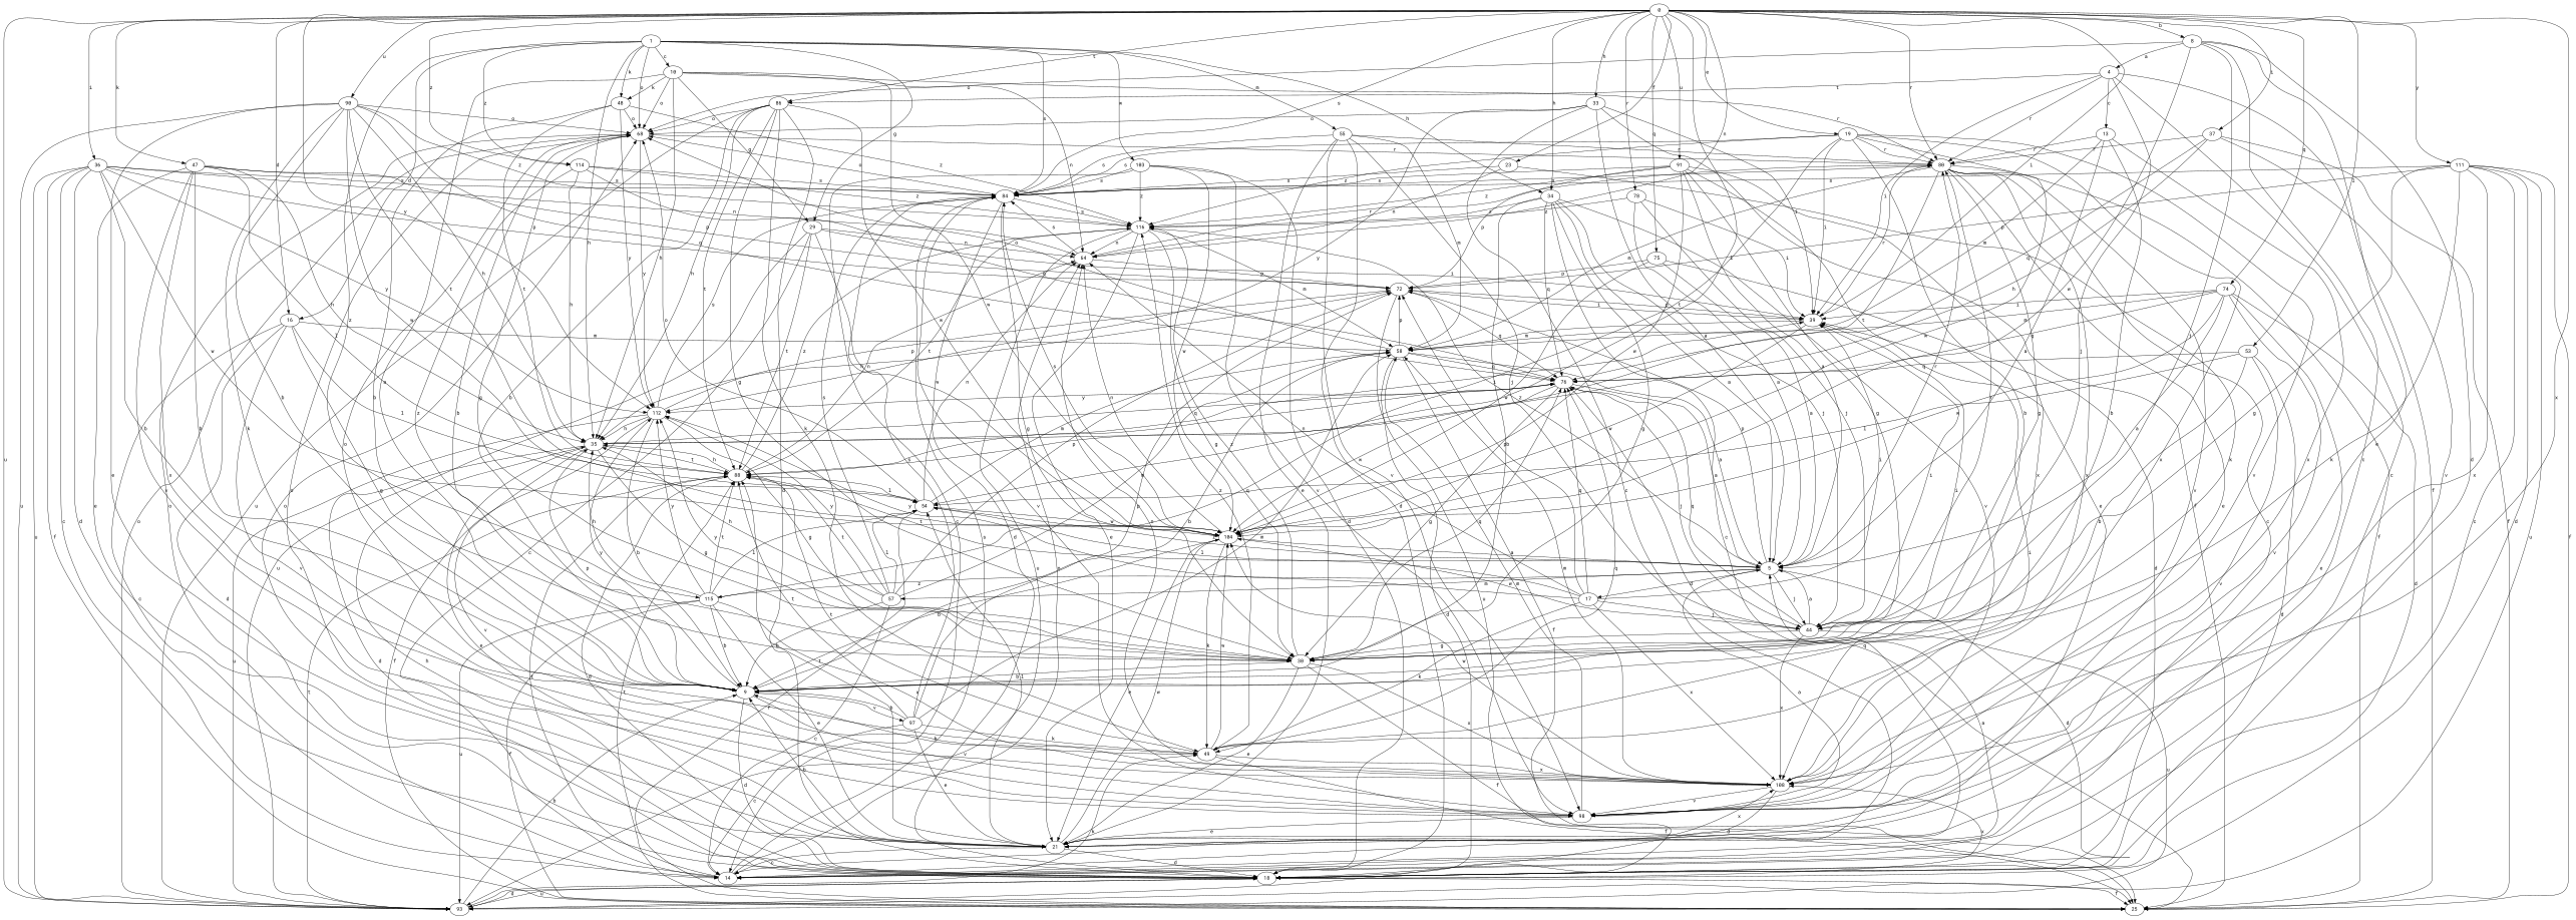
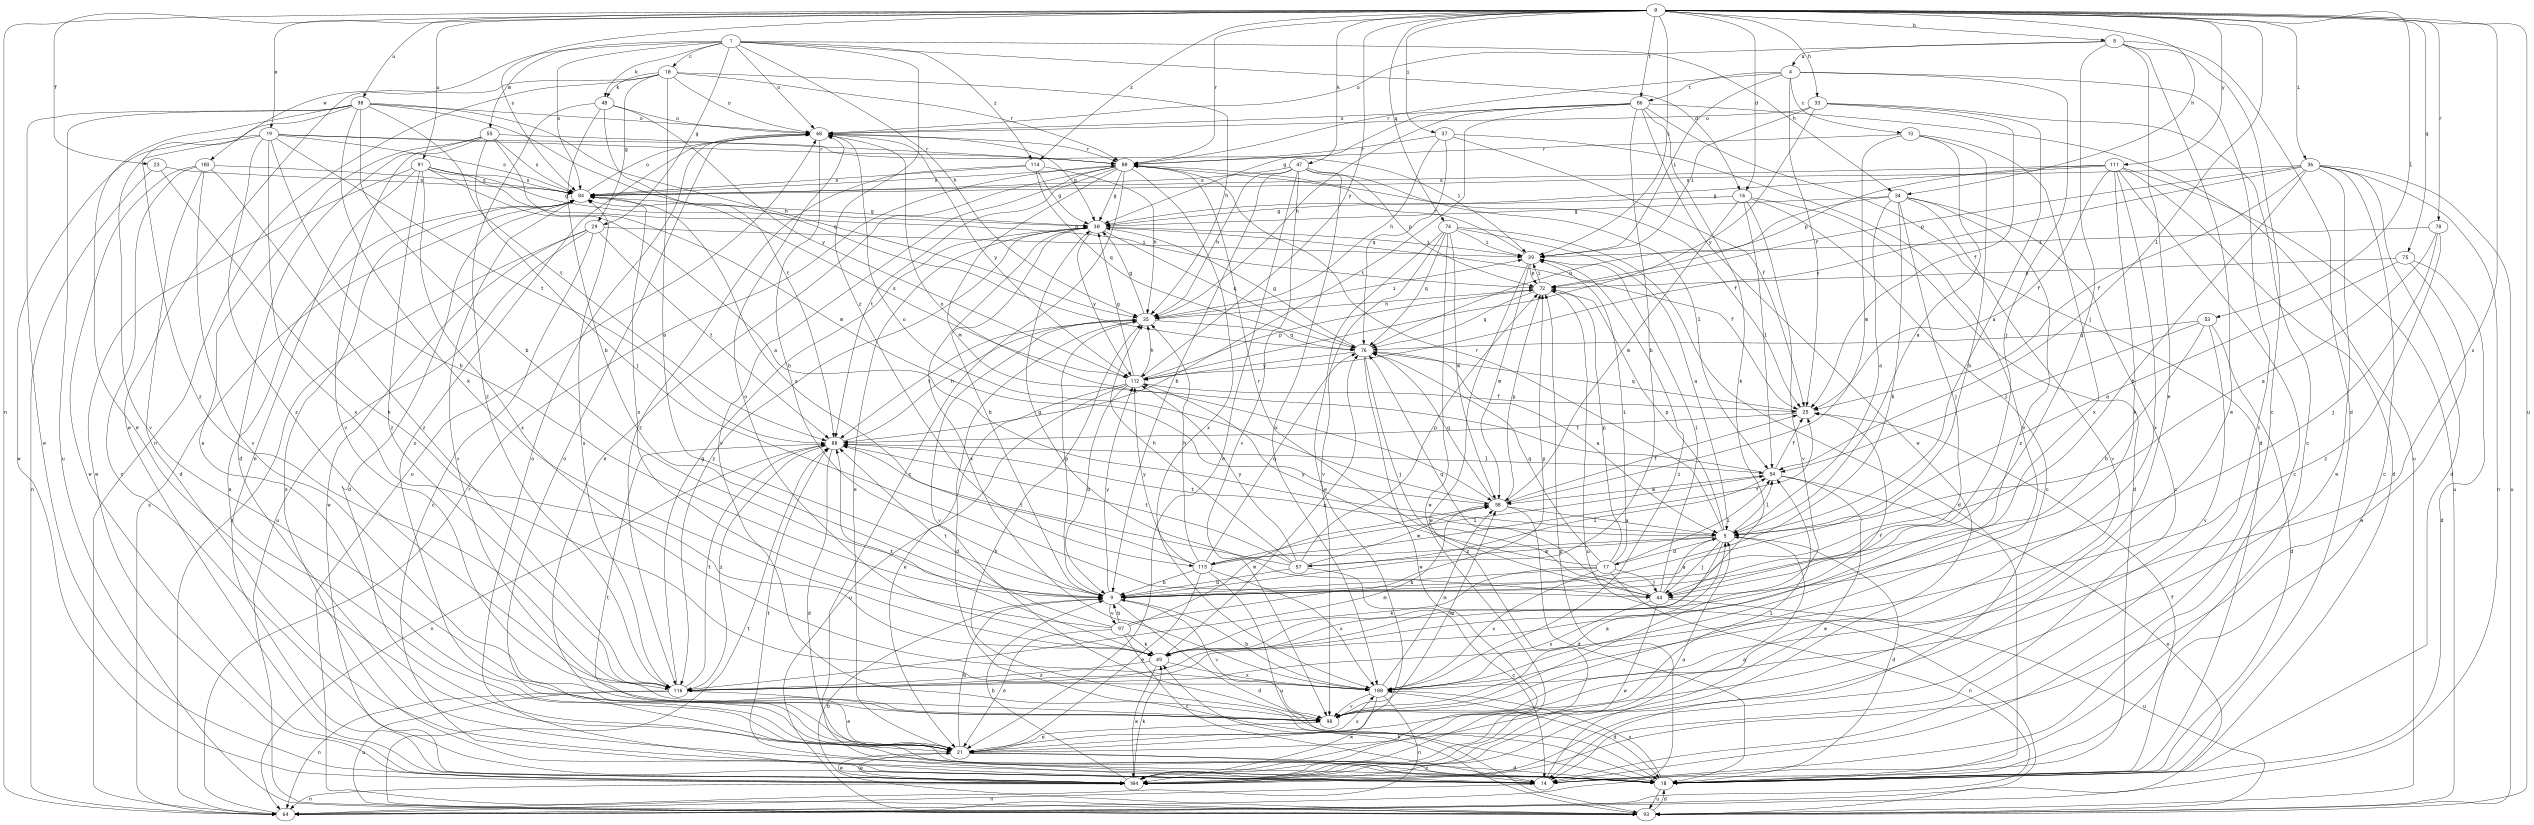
  strict digraph {
    fontname="Roboto Mono"
    node [fontname="Roboto Mono"]
    edge [fontname="Roboto Mono"]
    0
    8
    16
    19
    23
    33
    34
    36
    37
    39
    47
    53
    54
    64
    74
    75
    78
    80
    84
    86
    90
    91
    93
    108
    111
    112
    114
    68
    4
    14
    44
    18
    21
    104
    98
    58
    30
    88
    116
    9
    49
    25
    5
    76
    72
    35
    1
    10
    29
    48
    55
    103
    115
    13
    17
    57
    97
    0 -> 8 [label=b]
    0 -> 16 [label=d]
    0 -> 19 [label=e]
    0 -> 23 [label=f]
    0 -> 33 [label=h]
    0 -> 34 [label=h]
    0 -> 36 [label=i]
    0 -> 37 [label=i]
    0 -> 39 [label=i]
    0 -> 47 [label=k]
    0 -> 53 [label=l]
    0 -> 54 [label=l]
    0 -> 64 [label=n]
    0 -> 74 [label=q]
    0 -> 75 [label=q]
    0 -> 78 [label=r]
    0 -> 80 [label=r]
    0 -> 84 [label=s]
    0 -> 86 [label=t]
    0 -> 90 [label=u]
    0 -> 91 [label=u]
    0 -> 93 [label=u]
    0 -> 108 [label=x]
    0 -> 111 [label=y]
    0 -> 112 [label=y]
    0 -> 114 [label=z]
    8 -> 68 [label=o]
    8 -> 4 [label=a]
    8 -> 14 [label=c]
    8 -> 44 [label=j]
    8 -> 18 [label=d]
    8 -> 21 [label=e]
    8 -> 104 [label=w]
    16 -> 54 [label=l]
    16 -> 14 [label=c]
    16 -> 18 [label=d]
    16 -> 98 [label=v]
    16 -> 58 [label=m]
    16 -> 30 [label=g]
    19 -> 39 [label=i]
    19 -> 80 [label=r]
    19 -> 84 [label=s]
    19 -> 108 [label=x]
    19 -> 104 [label=w]
    19 -> 98 [label=v]
    19 -> 88 [label=t]
    19 -> 116 [label=z]
    19 -> 9 [label=b]
    23 -> 64 [label=n]
    23 -> 84 [label=s]
    23 -> 49 [label=k]
    33 -> 39 [label=i]
    33 -> 112 [label=y]
    33 -> 68 [label=o]
    33 -> 14 [label=c]
    33 -> 25 [label=f]
    33 -> 5 [label=a]
    34 -> 14 [label=c]
    34 -> 44 [label=j]
    34 -> 98 [label=v]
    34 -> 30 [label=g]
    34 -> 116 [label=z]
    34 -> 9 [label=b]
    34 -> 5 [label=a]
    34 -> 76 [label=q]
    36 -> 64 [label=n]
    36 -> 84 [label=s]
    36 -> 93 [label=u]
    36 -> 112 [label=y]
    36 -> 14 [label=c]
    36 -> 18 [label=d]
    36 -> 104 [label=w]
    36 -> 9 [label=b]
    36 -> 25 [label=f]
    36 -> 72 [label=p]
    37 -> 80 [label=r]
    37 -> 98 [label=v]
    37 -> 25 [label=f]
    37 -> 76 [label=q]
    37 -> 35 [label=h]
    39 -> 80 [label=r]
    39 -> 104 [label=w]
    39 -> 58 [label=m]
    39 -> 72 [label=p]
    47 -> 54 [label=l]
    47 -> 84 [label=s]
    47 -> 108 [label=x]
    47 -> 21 [label=e]
    47 -> 98 [label=v]
    47 -> 9 [label=b]
    47 -> 72 [label=p]
    47 -> 35 [label=h]
    53 -> 54 [label=l]
    53 -> 18 [label=d]
    53 -> 98 [label=v]
    53 -> 9 [label=b]
    53 -> 76 [label=q]
    54 -> 64 [label=n]
    54 -> 68 [label=o]
    54 -> 104 [label=w]
    54 -> 58 [label=m]
    54 -> 25 [label=f]
    64 -> 80 [label=r]
    64 -> 84 [label=s]
    64 -> 72 [label=p]
    74 -> 39 [label=i]
    74 -> 18 [label=d]
    74 -> 21 [label=e]
    74 -> 104 [label=w]
    74 -> 98 [label=v]
    74 -> 58 [label=m]
    74 -> 5 [label=a]
    74 -> 76 [label=q]
    75 -> 18 [label=d]
    75 -> 104 [label=w]
    75 -> 5 [label=a]
    75 -> 72 [label=p]
    78 -> 39 [label=i]
    78 -> 44 [label=j]
    78 -> 116 [label=z]
    78 -> 5 [label=a]
    80 -> 84 [label=s]
    80 -> 108 [label=x]
    80 -> 14 [label=c]
    80 -> 21 [label=e]
    80 -> 98 [label=v]
    80 -> 58 [label=m]
    80 -> 30 [label=g]
    80 -> 88 [label=t]
    80 -> 25 [label=f]
    84 -> 68 [label=o]
    84 -> 18 [label=d]
    84 -> 98 [label=v]
    84 -> 30 [label=g]
    86 -> 93 [label=u]
    86 -> 68 [label=o]
    86 -> 18 [label=d]
    86 -> 104 [label=w]
    86 -> 30 [label=g]
    86 -> 88 [label=t]
    86 -> 9 [label=b]
    86 -> 49 [label=k]
    86 -> 35 [label=h]
    90 -> 93 [label=u]
    90 -> 68 [label=o]
    90 -> 21 [label=e]
    90 -> 104 [label=w]
    90 -> 88 [label=t]
    90 -> 116 [label=z]
    90 -> 9 [label=b]
    90 -> 49 [label=k]
    90 -> 76 [label=q]
    90 -> 35 [label=h]
    91 -> 84 [label=s]
    91 -> 108 [label=x]
    91 -> 21 [label=e]
    91 -> 104 [label=w]
    91 -> 30 [label=g]
    91 -> 116 [label=z]
    91 -> 5 [label=a]
    91 -> 72 [label=p]
    93 -> 68 [label=o]
    93 -> 18 [label=d]
    93 -> 88 [label=t]
    93 -> 9 [label=b]
    93 -> 49 [label=k]
    108 -> 39 [label=i]
    108 -> 64 [label=n]
    108 -> 18 [label=d]
    108 -> 104 [label=w]
    108 -> 98 [label=v]
    108 -> 58 [label=m]
    108 -> 9 [label=b]
    111 -> 84 [label=s]
    111 -> 93 [label=u]
    111 -> 108 [label=x]
    111 -> 14 [label=c]
    111 -> 18 [label=d]
    111 -> 30 [label=g]
    111 -> 49 [label=k]
    111 -> 25 [label=f]
    111 -> 72 [label=p]
    112 -> 84 [label=s]
    112 -> 93 [label=u]
-   35 -> 21 [label=e]
+   112 -> 21 [label=e]
    112 -> 30 [label=g]
    112 -> 9 [label=b]
    112 -> 25 [label=f]
    112 -> 72 [label=p]
    112 -> 35 [label=h]
    114 -> 84 [label=s]
-   114 -> 30 [label=z]
+   114 -> 30 [label=g]
    114 -> 116 [label=z]
    114 -> 76 [label=q]
    114 -> 35 [label=h]
    68 -> 80 [label=r]
    68 -> 112 [label=y]
    68 -> 30 [label=g]
    68 -> 9 [label=b]
    4 -> 39 [label=i]
    4 -> 80 [label=r]
    4 -> 86 [label=t]
    4 -> 14 [label=c]
    4 -> 44 [label=j]
    4 -> 25 [label=f]
    4 -> 13 [label=c]
    14 -> 64 [label=n]
    14 -> 84 [label=s]
    14 -> 68 [label=o]
    14 -> 88 [label=t]
    14 -> 5 [label=a]
    44 -> 39 [label=i]
    44 -> 80 [label=r]
    44 -> 93 [label=u]
    44 -> 108 [label=x]
    44 -> 104 [label=w]
    44 -> 30 [label=g]
    44 -> 5 [label=a]
    44 -> 76 [label=q]
    18 -> 93 [label=u]
    18 -> 108 [label=x]
    18 -> 68 [label=o]
    18 -> 25 [label=f]
    18 -> 35 [label=h]
    21 -> 54 [label=l]
    21 -> 108 [label=x]
    21 -> 68 [label=o]
    21 -> 14 [label=c]
    21 -> 18 [label=d]
    21 -> 104 [label=w]
    21 -> 88 [label=t]
    21 -> 9 [label=b]
    104 -> 64 [label=n]
    104 -> 84 [label=s]
    104 -> 21 [label=e]
    104 -> 9 [label=b]
    104 -> 49 [label=k]
    104 -> 5 [label=a]
    98 -> 21 [label=e]
    98 -> 58 [label=m]
    98 -> 5 [label=a]
    58 -> 68 [label=o]
    58 -> 18 [label=d]
    58 -> 25 [label=f]
    58 -> 5 [label=a]
    58 -> 76 [label=q]
    58 -> 72 [label=p]
    30 -> 39 [label=i]
    30 -> 108 [label=x]
    30 -> 112 [label=y]
    30 -> 21 [label=e]
    30 -> 116 [label=z]
    30 -> 9 [label=b]
    30 -> 25 [label=f]
    30 -> 76 [label=q]
    88 -> 54 [label=l]
    88 -> 64 [label=n]
    88 -> 18 [label=d]
    88 -> 116 [label=z]
    88 -> 35 [label=h]
    116 -> 64 [label=n]
-   84 -> 116 [label=s]
+   116 -> 84 [label=s]
    116 -> 93 [label=u]
    116 -> 21 [label=e]
    116 -> 58 [label=m]
    116 -> 30 [label=g]
    116 -> 88 [label=t]
    9 -> 112 [label=y]
    9 -> 18 [label=d]
    9 -> 98 [label=v]
    9 -> 35 [label=p]
    9 -> 97 [label=v]
    49 -> 108 [label=x]
    49 -> 68 [label=o]
    49 -> 104 [label=w]
    49 -> 88 [label=t]
    49 -> 116 [label=z]
    49 -> 25 [label=f]
    49 -> 76 [label=q]
    25 -> 88 [label=t]
    25 -> 76 [label=q]
    5 -> 54 [label=l]
    5 -> 80 [label=r]
    5 -> 44 [label=j]
    5 -> 18 [label=d]
    5 -> 88 [label=t]
    5 -> 116 [label=z]
    5 -> 72 [label=p]
    5 -> 115 [label=z]
    5 -> 17 [label=d]
    5 -> 57 [label=m]
    76 -> 112 [label=y]
    76 -> 44 [label=j]
    76 -> 104 [label=w]
    76 -> 30 [label=g]
    76 -> 5 [label=a]
    72 -> 39 [label=i]
    72 -> 93 [label=u]
    72 -> 76 [label=q]
    72 -> 35 [label=h]
    35 -> 39 [label=i]
    35 -> 18 [label=d]
    35 -> 98 [label=v]
    35 -> 30 [label=g]
    35 -> 88 [label=t]
    35 -> 76 [label=q]
    1 -> 16 [label=d]
    1 -> 34 [label=h]
    1 -> 84 [label=s]
    1 -> 114 [label=z]
    1 -> 68 [label=o]
    1 -> 35 [label=h]
    1 -> 10 [label=c]
    1 -> 29 [label=g]
    1 -> 48 [label=k]
    1 -> 55 [label=m]
    1 -> 103 [label=w]
    1 -> 115 [label=z]
    10 -> 64 [label=n]
    10 -> 80 [label=r]
    10 -> 68 [label=o]
    10 -> 104 [label=w]
    10 -> 9 [label=a]
    10 -> 35 [label=h]
    10 -> 29 [label=g]
    10 -> 48 [label=k]
    29 -> 39 [label=i]
    29 -> 64 [label=n]
    29 -> 93 [label=u]
    29 -> 14 [label=c]
    29 -> 104 [label=w]
    29 -> 88 [label=t]
    48 -> 112 [label=y]
    48 -> 68 [label=o]
    48 -> 88 [label=t]
    48 -> 116 [label=z]
    48 -> 9 [label=b]
    55 -> 80 [label=r]
    55 -> 84 [label=s]
    55 -> 44 [label=j]
    55 -> 18 [label=d]
    55 -> 21 [label=e]
    55 -> 98 [label=v]
    55 -> 58 [label=m]
    103 -> 84 [label=s]
    103 -> 14 [label=c]
    103 -> 18 [label=d]
    103 -> 104 [label=w]
    103 -> 98 [label=v]
    103 -> 116 [label=z]
    115 -> 54 [label=l]
    115 -> 93 [label=u]
    115 -> 108 [label=x]
    115 -> 112 [label=y]
    115 -> 21 [label=e]
    115 -> 88 [label=t]
    115 -> 9 [label=b]
    115 -> 25 [label=f]
    115 -> 76 [label=q]
    115 -> 35 [label=h]
    13 -> 80 [label=r]
    13 -> 108 [label=x]
    13 -> 58 [label=m]
    13 -> 9 [label=b]
    13 -> 5 [label=a]
    17 -> 39 [label=i]
    17 -> 54 [label=l]
    17 -> 64 [label=n]
    17 -> 108 [label=x]
    17 -> 112 [label=y]
    17 -> 44 [label=j]
-   58 -> 9 [label=b]
+   17 -> 9 [label=b]
    17 -> 49 [label=k]
    17 -> 76 [label=q]
    17 -> 72 [label=p]
    57 -> 54 [label=l]
    57 -> 84 [label=s]
    57 -> 112 [label=y]
    57 -> 14 [label=c]
    57 -> 58 [label=m]
    57 -> 88 [label=t]
    57 -> 9 [label=b]
    57 -> 72 [label=p]
    57 -> 35 [label=h]
    97 -> 84 [label=s]
    97 -> 14 [label=c]
    97 -> 21 [label=e]
    97 -> 58 [label=m]
    97 -> 88 [label=t]
    97 -> 9 [label=b]
    97 -> 49 [label=k]
    97 -> 72 [label=p]
  }
